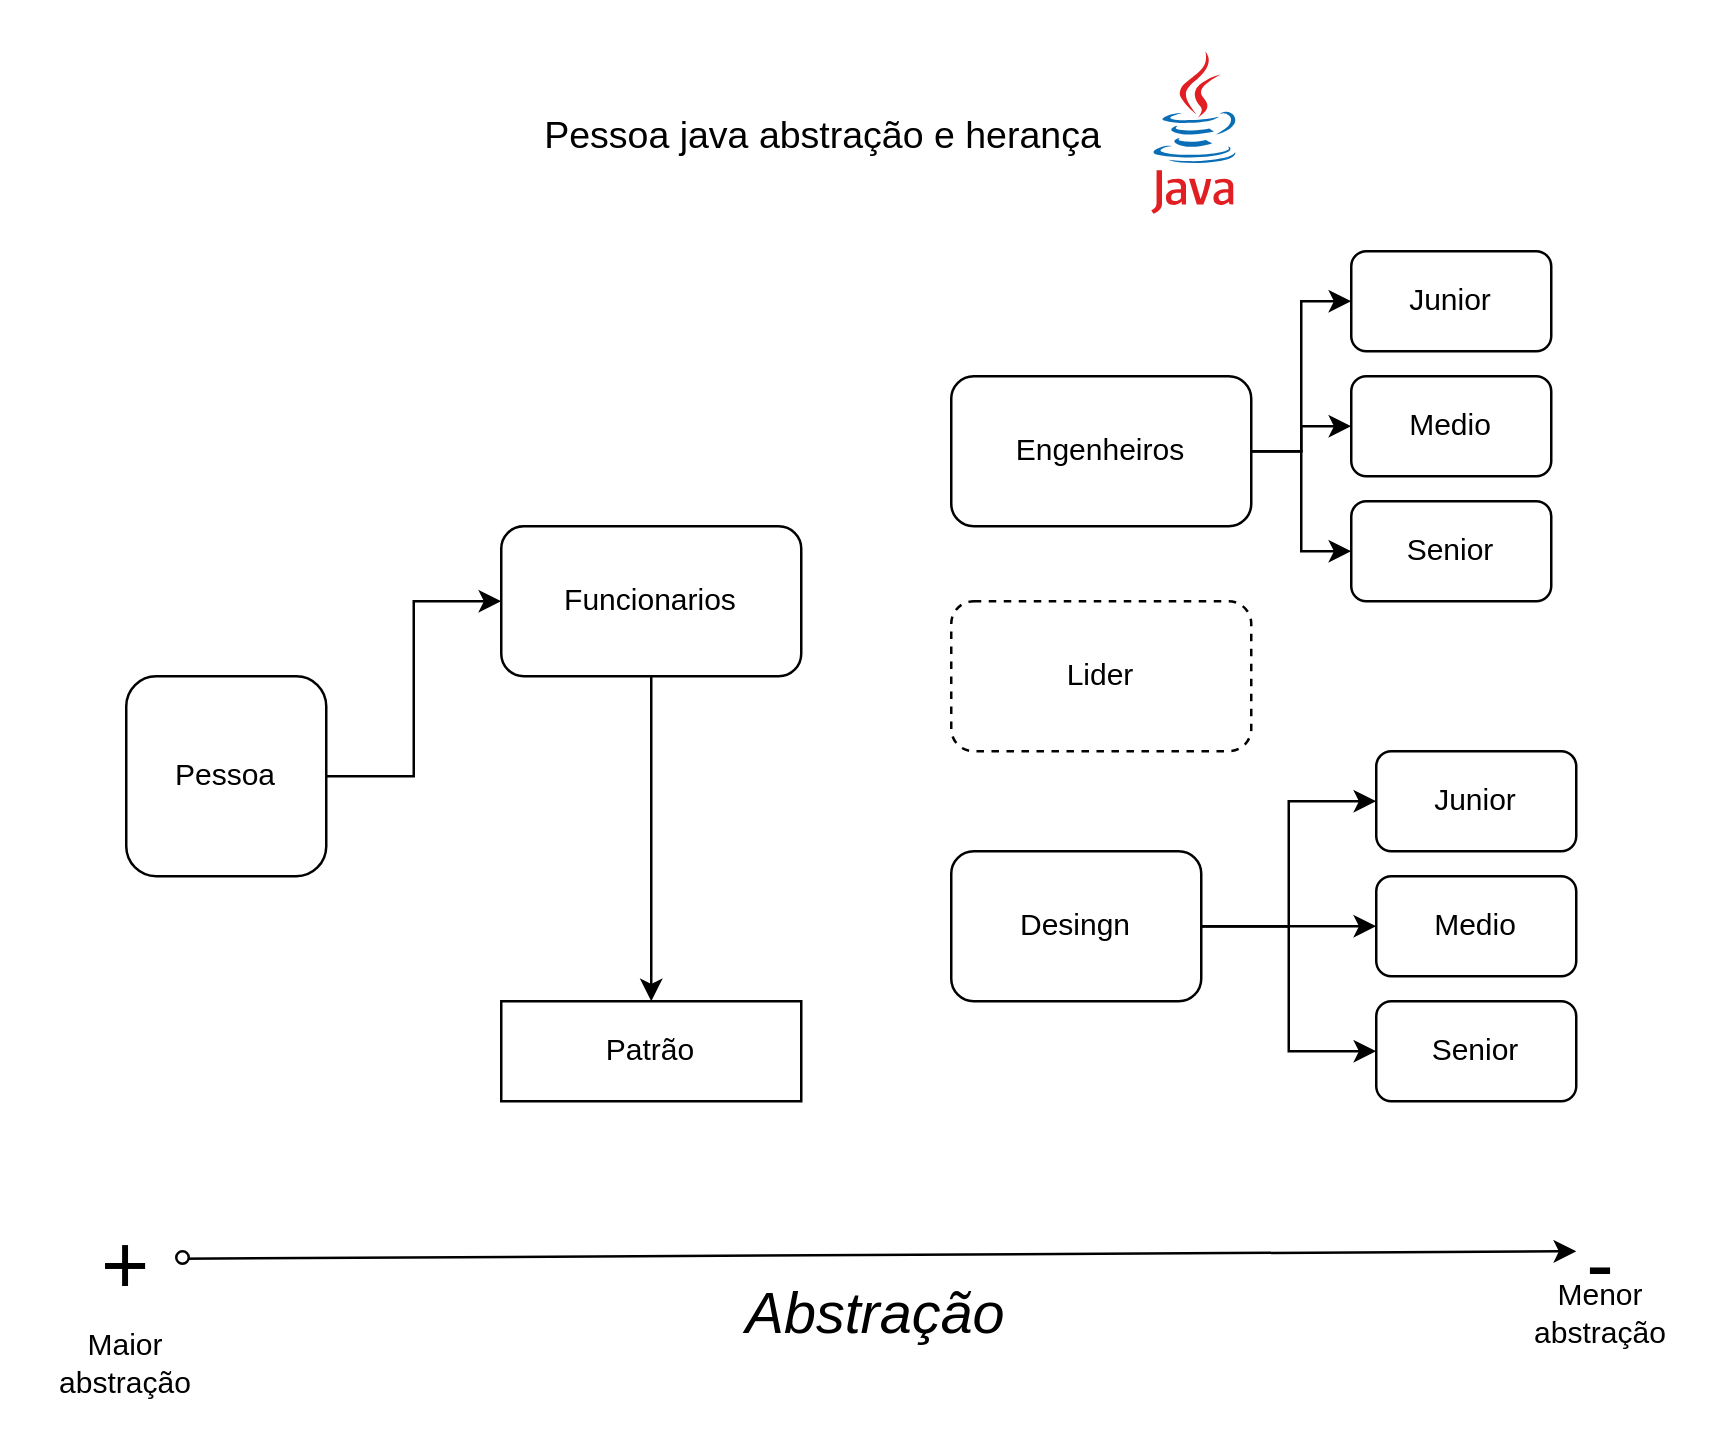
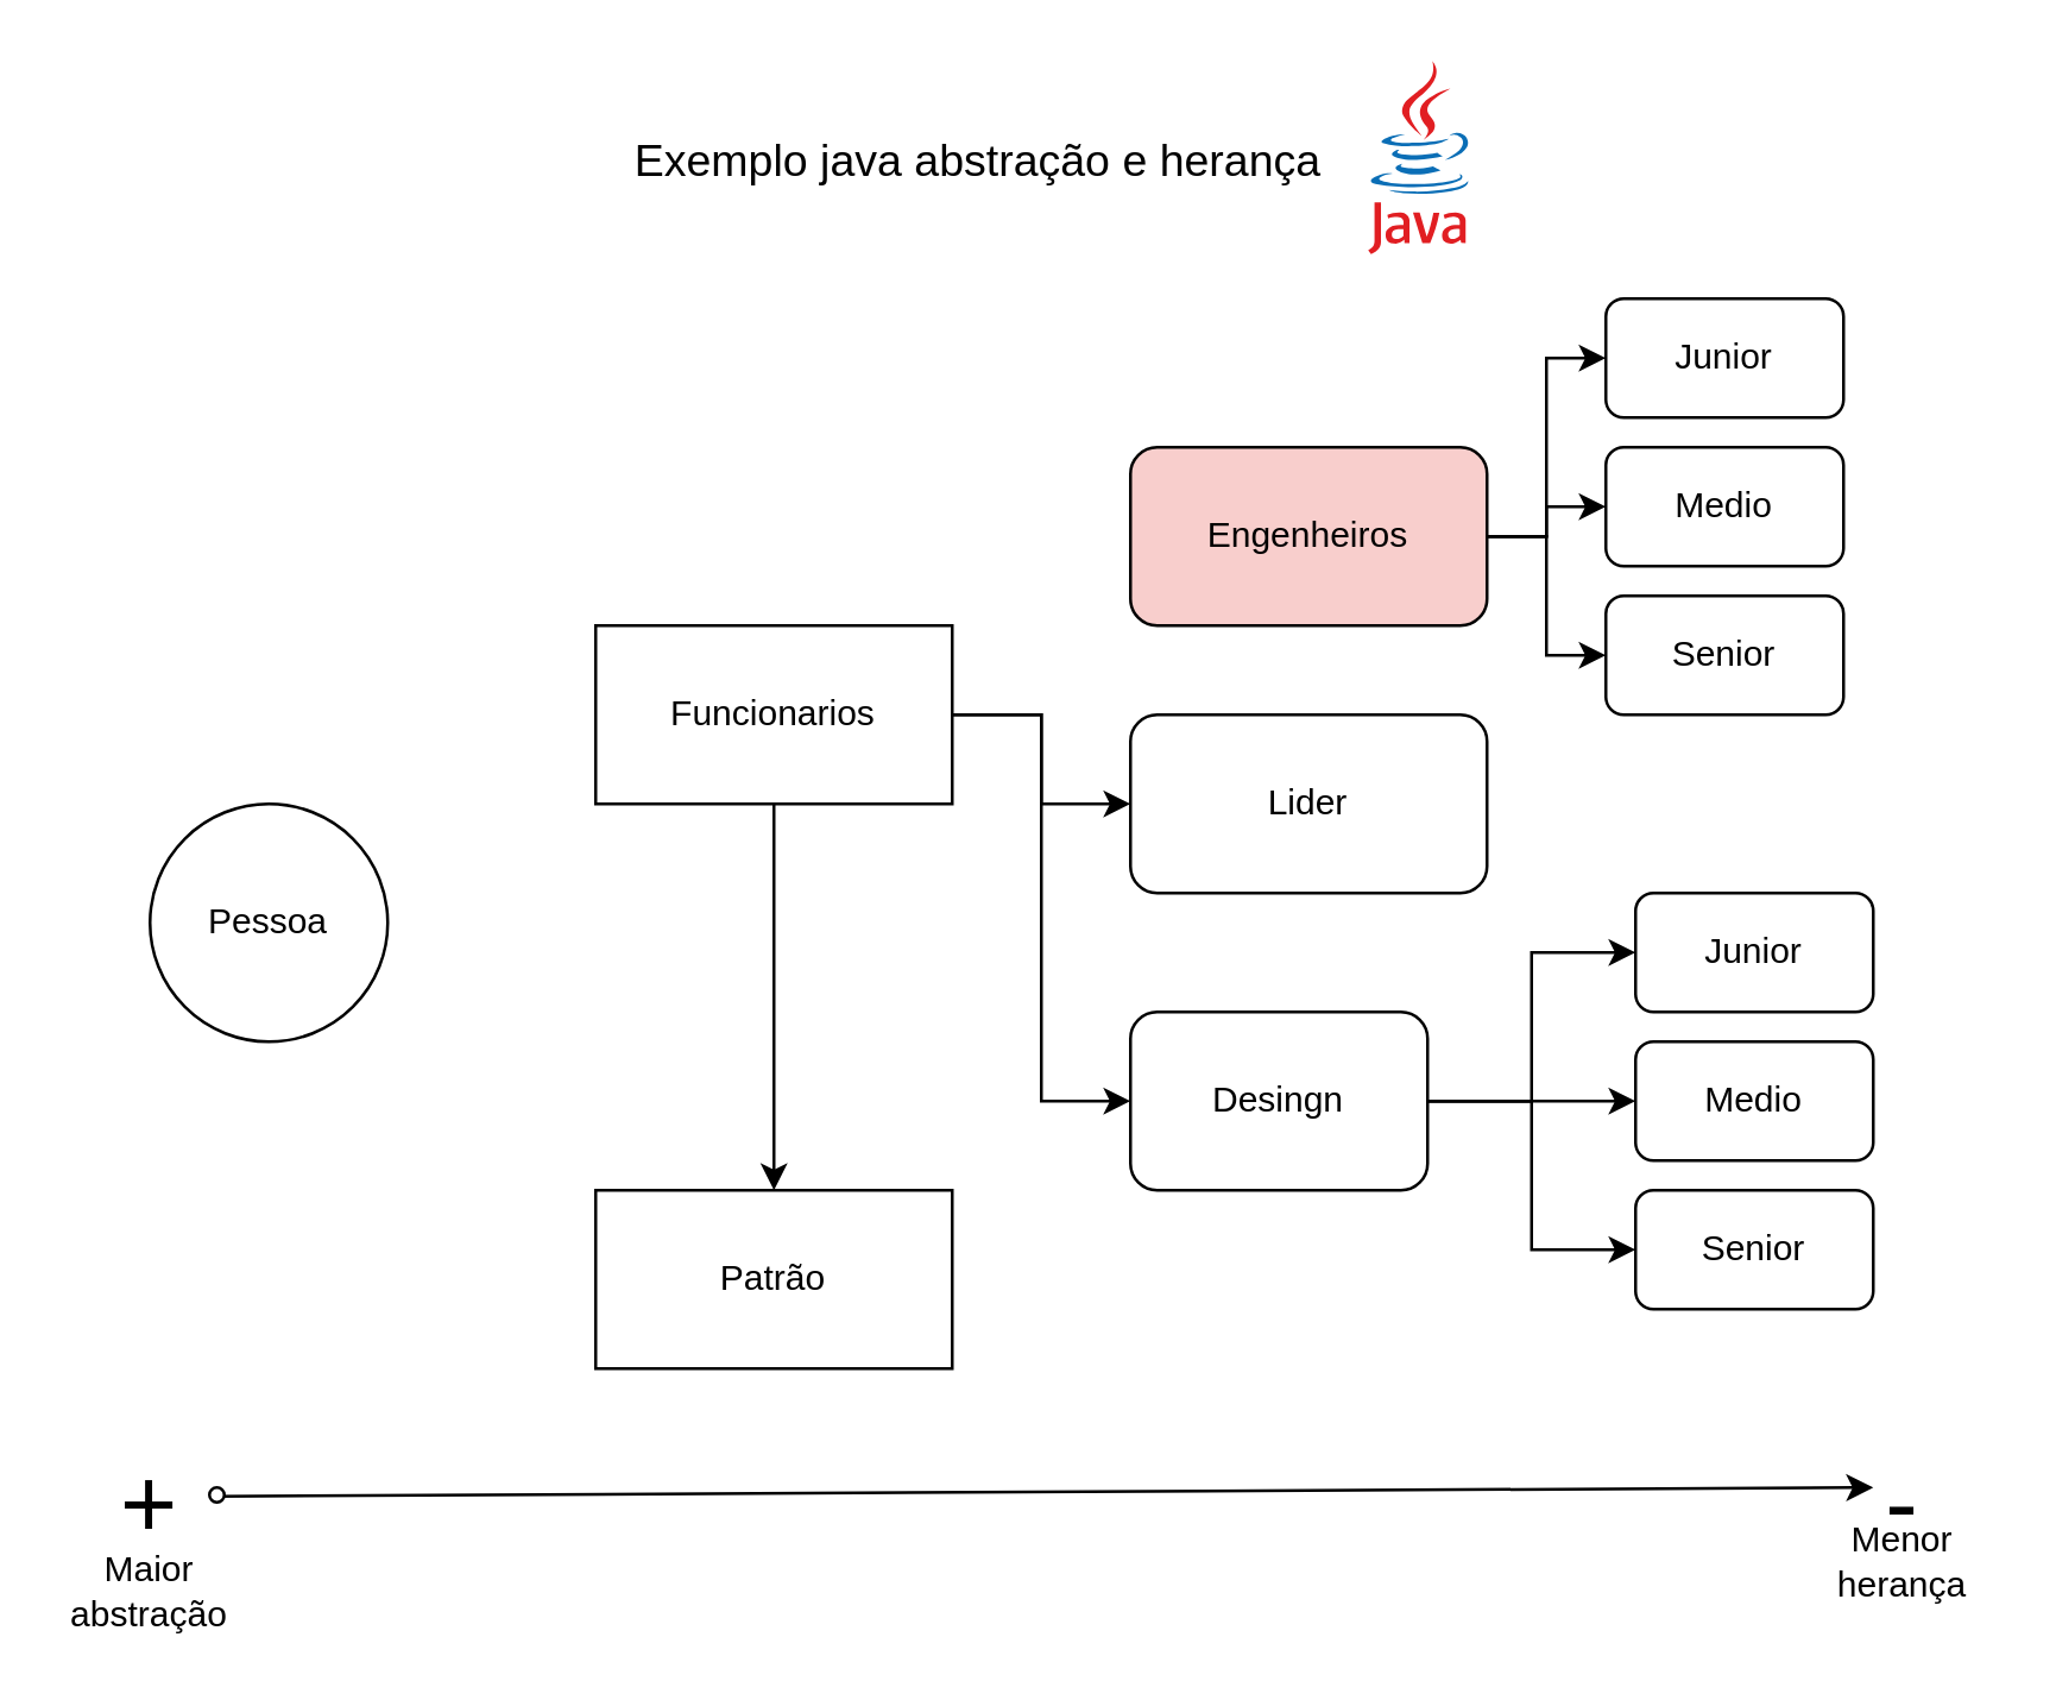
  <mxCell id="0" />
  <mxCell id="1" parent="0" />
- <mxCell id="2" style="edgeStyle=orthogonalEdgeStyle;rounded=0;orthogonalLoop=1;jettySize=auto;html=1;entryX=0;entryY=0.5;entryDx=0;entryDy=0;" edge="1" parent="1" source="3" target="7"><mxGeometry relative="1" as="geometry" /></mxCell>
- <mxCell id="3" value="Pessoa" style="whiteSpace=wrap;html=1;aspect=fixed;rounded=1;" vertex="1" parent="1"><mxGeometry x="50" y="270" width="80" height="80" as="geometry" /></mxCell>
+ <mxCell id="3" value="Pessoa" style="ellipse;whiteSpace=wrap;html=1;aspect=fixed;" vertex="1" parent="1"><mxGeometry x="50" y="270" width="80" height="80" as="geometry" /></mxCell>
  <mxCell id="4" style="edgeStyle=orthogonalEdgeStyle;rounded=0;orthogonalLoop=1;jettySize=auto;html=1;" edge="1" parent="1" source="7" target="8"><mxGeometry relative="1" as="geometry" /></mxCell>
- <mxCell id="7" value="Funcionarios" style="whiteSpace=wrap;html=1;rounded=1;" vertex="1" parent="1"><mxGeometry x="200" y="210" width="120" height="60" as="geometry" /></mxCell>
- <mxCell id="8" value="Patrão" style="rounded=0;whiteSpace=wrap;html=1;" vertex="1" parent="1"><mxGeometry x="200" y="400" width="120" height="40" as="geometry" /></mxCell>
+ <mxCell id="5" style="edgeStyle=orthogonalEdgeStyle;rounded=0;orthogonalLoop=1;jettySize=auto;html=1;entryX=0;entryY=0.5;entryDx=0;entryDy=0;" edge="1" parent="1" source="7" target="13"><mxGeometry relative="1" as="geometry" /></mxCell>
+ <mxCell id="6" style="edgeStyle=orthogonalEdgeStyle;rounded=0;orthogonalLoop=1;jettySize=auto;html=1;entryX=0;entryY=0.5;entryDx=0;entryDy=0;" edge="1" parent="1" source="7" target="17"><mxGeometry relative="1" as="geometry" /></mxCell>
+ <mxCell id="7" value="Funcionarios" style="rounded=0;whiteSpace=wrap;html=1;" vertex="1" parent="1"><mxGeometry x="200" y="210" width="120" height="60" as="geometry" /></mxCell>
+ <mxCell id="8" value="Patrão" style="rounded=0;whiteSpace=wrap;html=1;" vertex="1" parent="1"><mxGeometry x="200" y="400" width="120" height="60" as="geometry" /></mxCell>
  <mxCell id="9" style="edgeStyle=orthogonalEdgeStyle;rounded=0;orthogonalLoop=1;jettySize=auto;html=1;entryX=0;entryY=0.5;entryDx=0;entryDy=0;" edge="1" parent="1" source="12" target="18"><mxGeometry relative="1" as="geometry" /></mxCell>
  <mxCell id="10" style="edgeStyle=orthogonalEdgeStyle;rounded=0;orthogonalLoop=1;jettySize=auto;html=1;entryX=0;entryY=0.5;entryDx=0;entryDy=0;" edge="1" parent="1" source="12" target="19"><mxGeometry relative="1" as="geometry" /></mxCell>
  <mxCell id="11" style="edgeStyle=orthogonalEdgeStyle;rounded=0;orthogonalLoop=1;jettySize=auto;html=1;entryX=0;entryY=0.5;entryDx=0;entryDy=0;" edge="1" parent="1" source="12" target="20"><mxGeometry relative="1" as="geometry" /></mxCell>
- <mxCell id="12" value="Engenheiros" style="rounded=1;whiteSpace=wrap;html=1;" vertex="1" parent="1"><mxGeometry x="380" y="150" width="120" height="60" as="geometry" /></mxCell>
- <mxCell id="13" value="Lider" style="rounded=1;whiteSpace=wrap;html=1;dashed=1;" vertex="1" parent="1"><mxGeometry x="380" y="240" width="120" height="60" as="geometry" /></mxCell>
+ <mxCell id="12" value="Engenheiros" style="rounded=1;whiteSpace=wrap;html=1;fillColor=#f8cecc;" vertex="1" parent="1"><mxGeometry x="380" y="150" width="120" height="60" as="geometry" /></mxCell>
+ <mxCell id="13" value="Lider" style="rounded=1;whiteSpace=wrap;html=1;" vertex="1" parent="1"><mxGeometry x="380" y="240" width="120" height="60" as="geometry" /></mxCell>
  <mxCell id="14" style="edgeStyle=orthogonalEdgeStyle;rounded=0;orthogonalLoop=1;jettySize=auto;html=1;entryX=0;entryY=0.5;entryDx=0;entryDy=0;" edge="1" parent="1" source="17" target="21"><mxGeometry relative="1" as="geometry" /></mxCell>
  <mxCell id="15" style="edgeStyle=orthogonalEdgeStyle;rounded=0;orthogonalLoop=1;jettySize=auto;html=1;" edge="1" parent="1" source="17" target="22"><mxGeometry relative="1" as="geometry" /></mxCell>
  <mxCell id="16" value="" style="edgeStyle=orthogonalEdgeStyle;rounded=0;orthogonalLoop=1;jettySize=auto;html=1;" edge="1" parent="1" source="17" target="23"><mxGeometry relative="1" as="geometry" /></mxCell>
  <mxCell id="17" value="Desingn" style="rounded=1;whiteSpace=wrap;html=1;" vertex="1" parent="1"><mxGeometry x="380" y="340" width="100" height="60" as="geometry" /></mxCell>
  <mxCell id="18" value="Junior" style="rounded=1;whiteSpace=wrap;html=1;" vertex="1" parent="1"><mxGeometry x="540" y="100" width="80" height="40" as="geometry" /></mxCell>
  <mxCell id="19" value="Medio" style="rounded=1;whiteSpace=wrap;html=1;" vertex="1" parent="1"><mxGeometry x="540" y="150" width="80" height="40" as="geometry" /></mxCell>
  <mxCell id="20" value="Senior" style="rounded=1;whiteSpace=wrap;html=1;" vertex="1" parent="1"><mxGeometry x="540" y="200" width="80" height="40" as="geometry" /></mxCell>
  <mxCell id="21" value="Junior" style="rounded=1;whiteSpace=wrap;html=1;" vertex="1" parent="1"><mxGeometry x="550" y="300" width="80" height="40" as="geometry" /></mxCell>
  <mxCell id="22" value="Medio" style="rounded=1;whiteSpace=wrap;html=1;" vertex="1" parent="1"><mxGeometry x="550" y="350" width="80" height="40" as="geometry" /></mxCell>
  <mxCell id="23" value="Senior" style="rounded=1;whiteSpace=wrap;html=1;" vertex="1" parent="1"><mxGeometry x="550" y="400" width="80" height="40" as="geometry" /></mxCell>
  <mxCell id="24" value="" style="endArrow=classic;html=1;rounded=0;" edge="1" parent="1"><mxGeometry width="50" height="50" relative="1" as="geometry"><mxPoint x="70" y="503" as="sourcePoint" /><mxPoint x="630" y="500" as="targetPoint" /></mxGeometry></mxCell>
- <mxCell id="25" value="&lt;font style=&quot;font-size: 23px;&quot;&gt;&lt;i&gt;Abstração&lt;/i&gt;&lt;/font&gt;" style="text;html=1;align=center;verticalAlign=middle;whiteSpace=wrap;rounded=0;" vertex="1" parent="1"><mxGeometry x="320" y="510" width="60" height="30" as="geometry" /></mxCell>
  <mxCell id="26" value="&lt;font style=&quot;font-size: 33px;&quot;&gt;-&lt;/font&gt;" style="text;html=1;align=center;verticalAlign=middle;whiteSpace=wrap;rounded=0;" vertex="1" parent="1"><mxGeometry x="610" y="490" width="60" height="30" as="geometry" /></mxCell>
  <mxCell id="27" value="&lt;span style=&quot;font-size: 33px;&quot;&gt;+&lt;/span&gt;" style="text;html=1;align=center;verticalAlign=middle;whiteSpace=wrap;rounded=0;" vertex="1" parent="1"><mxGeometry x="20" y="490" width="60" height="30" as="geometry" /></mxCell>
- <mxCell id="28" value="Maior abstração" style="text;html=1;align=center;verticalAlign=middle;whiteSpace=wrap;rounded=0;" vertex="1" parent="1"><mxGeometry x="20" y="530" width="60" height="30" as="geometry" /></mxCell>
- <mxCell id="29" value="Menor abstração" style="text;html=1;align=center;verticalAlign=middle;whiteSpace=wrap;rounded=0;" vertex="1" parent="1"><mxGeometry x="610" y="510" width="60" height="30" as="geometry" /></mxCell>
+ <mxCell id="28" value="Maior abstração" style="text;html=1;align=center;verticalAlign=middle;whiteSpace=wrap;rounded=0;" vertex="1" parent="1"><mxGeometry x="20" y="520" width="60" height="30" as="geometry" /></mxCell>
+ <mxCell id="29" value="Menor herança" style="text;html=1;align=center;verticalAlign=middle;whiteSpace=wrap;rounded=0;" vertex="1" parent="1"><mxGeometry x="610" y="510" width="60" height="30" as="geometry" /></mxCell>
  <mxCell id="30" value="" style="ellipse;whiteSpace=wrap;html=1;aspect=fixed;" vertex="1" parent="1"><mxGeometry x="70" y="500" width="5" height="5" as="geometry" /></mxCell>
- <mxCell id="31" value="&lt;font style=&quot;font-size: 15px;&quot;&gt;Pessoa java abstração e herança&lt;/font&gt;" style="text;html=1;align=center;verticalAlign=middle;whiteSpace=wrap;rounded=0;" vertex="1" parent="1"><mxGeometry x="164.4" y="37.5" width="330" height="30" as="geometry" /></mxCell>
+ <mxCell id="31" value="&lt;font style=&quot;font-size: 15px;&quot;&gt;Exemplo java abstração e herança&lt;/font&gt;" style="text;html=1;align=center;verticalAlign=middle;whiteSpace=wrap;rounded=0;" vertex="1" parent="1"><mxGeometry x="164.4" y="37.5" width="330" height="30" as="geometry" /></mxCell>
  <mxCell id="32" value="" style="dashed=0;outlineConnect=0;html=1;align=center;labelPosition=center;verticalLabelPosition=bottom;verticalAlign=top;shape=mxgraph.weblogos.java" vertex="1" parent="1"><mxGeometry x="460" y="20" width="34.4" height="65" as="geometry" /></mxCell>
